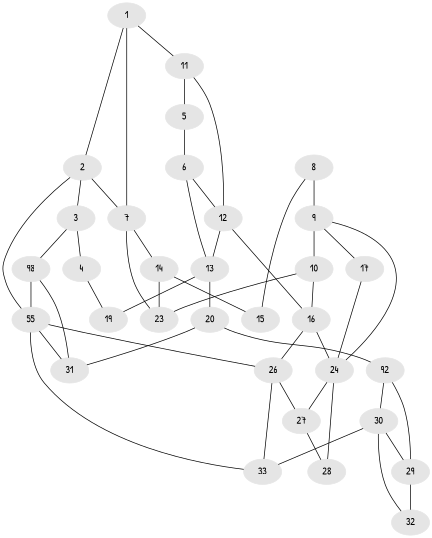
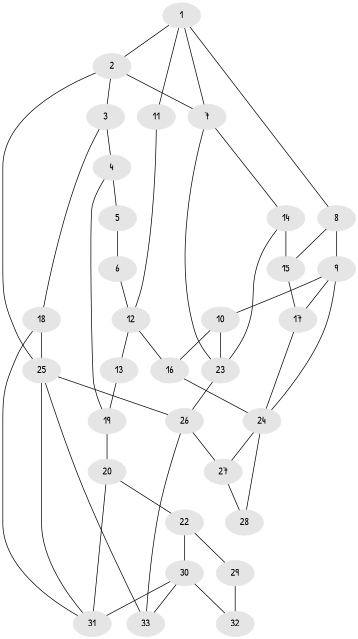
  graph {
    fontname="Patrick Hand"
    node [color=gray90 fontname="Patrick Hand" style=filled]
    edge [fontname="Patrick Hand" weight=1.0]
    1
    2
    7
    8
    11
    3
-   25 [label=55]
+   25
    6
    12
    13
    14
    23
    9
    15
    4
-   18 [label=98]
+   18
    31
    26
    33
    5
    19
    20
    16
    10
    17
    24
    27
    28
-   22 [label=92]
+   22
    29
    30
    32
    1 -- 2
    1 -- 7
+   1 -- 8
    1 -- 11
    2 -- 7
    2 -- 3
    2 -- 25
    7 -- 14
    7 -- 23
    8 -- 9 [weight=2.0]
    8 -- 15
    11 -- 12
    3 -- 4
    3 -- 18
    25 -- 31
    25 -- 26
    25 -- 33
    6 -- 12
-   6 -- 13
    12 -- 13
    12 -- 16
    13 -- 19
    14 -- 23
    14 -- 15 [weight=4.0]
-   16 -- 26 [weight=2.0]
+   23 -- 26 [weight=2.0]
    9 -- 10 [weight=2.0]
    9 -- 17
    9 -- 24
-   11 -- 5 [weight=2.0]
+   15 -- 17
+   4 -- 5 [weight=2.0]
    4 -- 19
    18 -- 25
    18 -- 31
    26 -- 33 [weight=2.0]
    26 -- 27
    5 -- 6 [weight=2.0]
-   13 -- 20 [weight=2.0]
+   19 -- 20 [weight=2.0]
    20 -- 31
    20 -- 22
    16 -- 24
    10 -- 23 [weight=2.0]
    10 -- 16
    17 -- 24
    24 -- 27
    24 -- 28
    27 -- 28
    22 -- 29
    22 -- 30
    29 -- 32 [weight=2.0]
-   30 -- 29 [weight=2.0]
+   30 -- 31 [weight=2.0]
    30 -- 33 [weight=2.0]
    30 -- 32
  }
